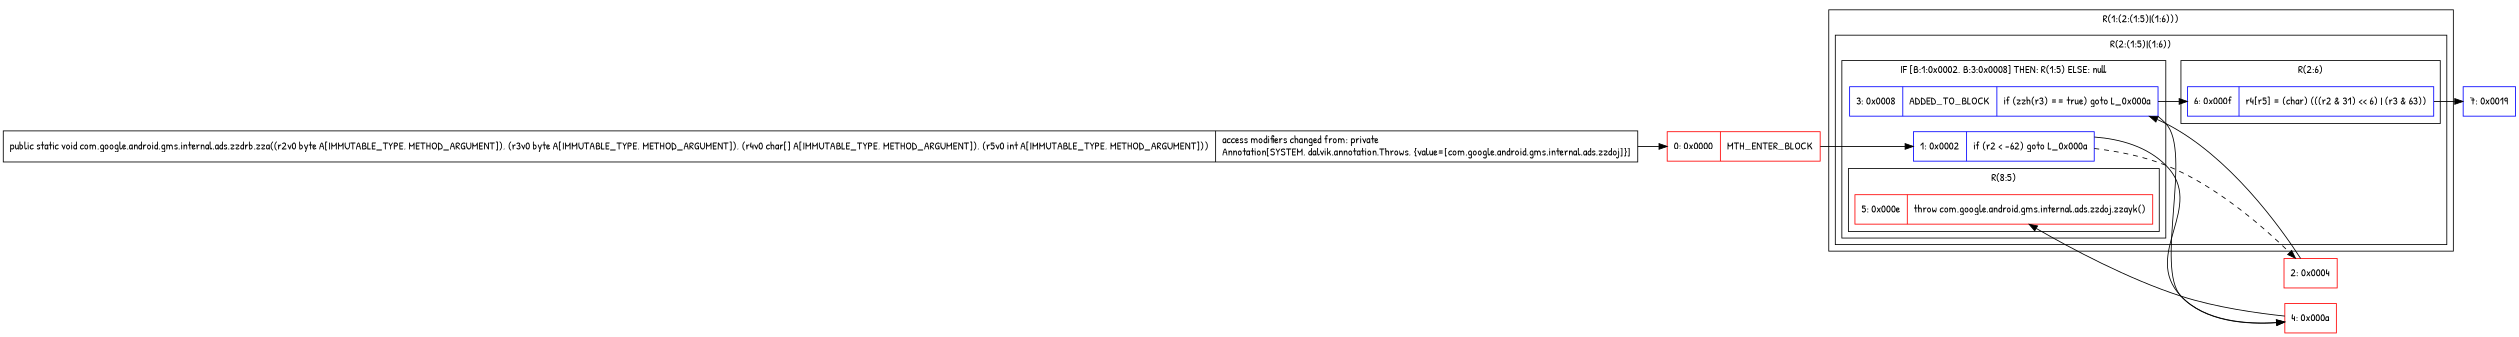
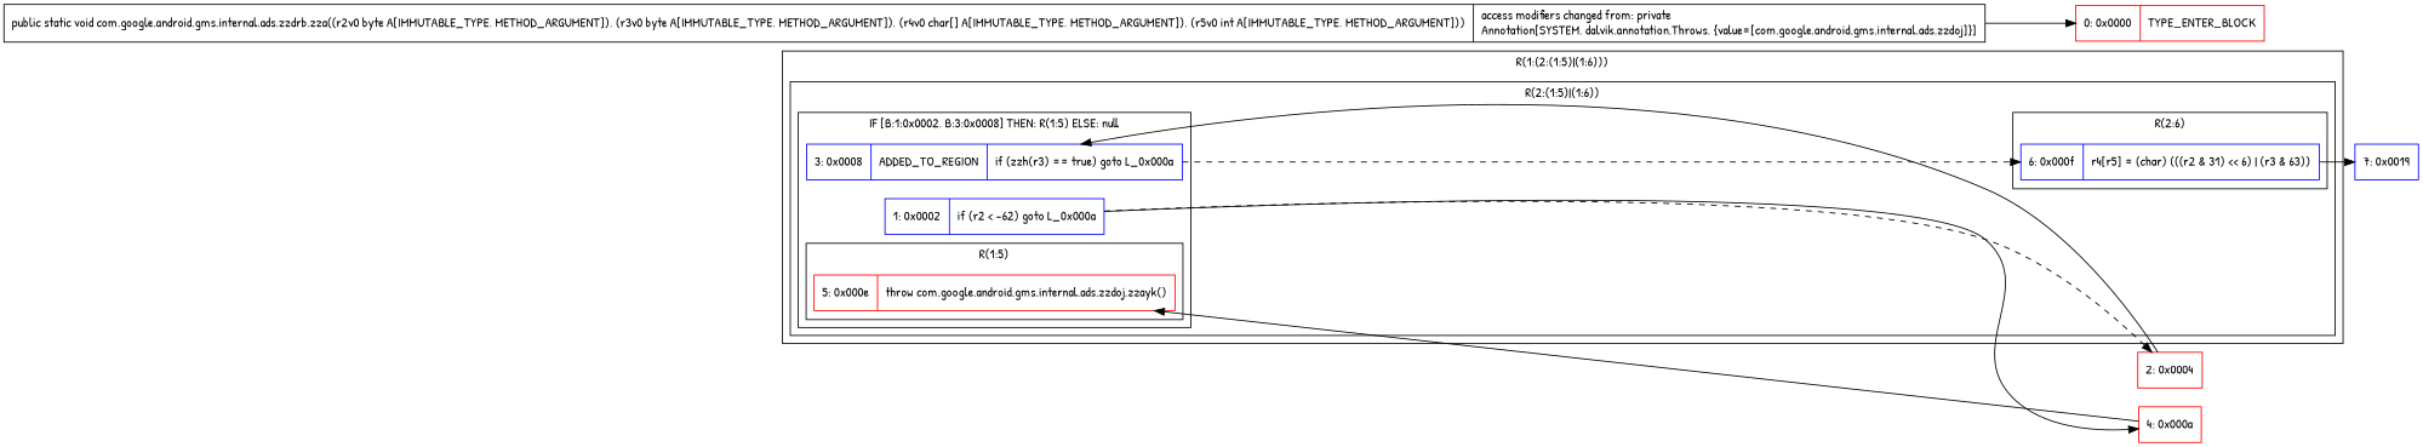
  digraph {
    fontname="Patrick Hand"
    rankdir=LR
    node [color=red fontname="Patrick Hand" shape=record]
    edge [fontname="Patrick Hand"]
    n1 [label="{5\:\ 0x000e|throw com.google.android.gms.internal.ads.zzdoj.zzayk()\l}"]
    n2 [color=blue label="{1\:\ 0x0002|if (r2 \< \-62) goto L_0x000a\l}"]
-   n3 [color=blue label="{3\:\ 0x0008|ADDED_TO_BLOCK\l|if (zzh(r3) == true) goto L_0x000a\l}"]
+   n3 [color=blue label="{3\:\ 0x0008|ADDED_TO_REGION\l|if (zzh(r3) == true) goto L_0x000a\l}"]
    n4 [color=blue label="{6\:\ 0x000f|r4[r5] = (char) (((r2 & 31) \<\< 6) \| (r3 & 63))\l}"]
    n5 [label="{2\:\ 0x0004}"]
    n6 [label="{4\:\ 0x000a}"]
    n7 [color=blue label="{7\:\ 0x0019}"]
-   n8 [label="{0\:\ 0x0000|MTH_ENTER_BLOCK\l}"]
+   n8 [label="{0\:\ 0x0000|TYPE_ENTER_BLOCK\l}"]
    n9 [label="{public static void com.google.android.gms.internal.ads.zzdrb.zza((r2v0 byte A[IMMUTABLE_TYPE, METHOD_ARGUMENT]), (r3v0 byte A[IMMUTABLE_TYPE, METHOD_ARGUMENT]), (r4v0 char[] A[IMMUTABLE_TYPE, METHOD_ARGUMENT]), (r5v0 int A[IMMUTABLE_TYPE, METHOD_ARGUMENT]))  | access modifiers changed from: private\lAnnotation[SYSTEM, dalvik.annotation.Throws, \{value=[com.google.android.gms.internal.ads.zzdoj]\}]\l}" color=""]
    subgraph cluster_1 {
      label="R(1:(2:(1:5)|(1:6)))"
      subgraph cluster_2 {
        label="R(2:(1:5)|(1:6))"
        subgraph cluster_3 {
          label="IF [B:1:0x0002, B:3:0x0008] THEN: R(1:5) ELSE: null"
          n2
          n3
          subgraph cluster_4 {
-           label="R(8:5)"
+           label="R(1:5)"
            n1
          }
        }
        subgraph cluster_5 {
          label="R(2:6)"
          n4
        }
      }
    }
    n2 -> n5 [style=dashed]
    n2 -> n6
-   n3 -> n4 [style=solid]
-   n3 -> n6
+   n3 -> n4 [style=dashed]
    n4 -> n7
    n5 -> n3
    n6 -> n1
-   n8 -> n2
    n9 -> n8
  }
